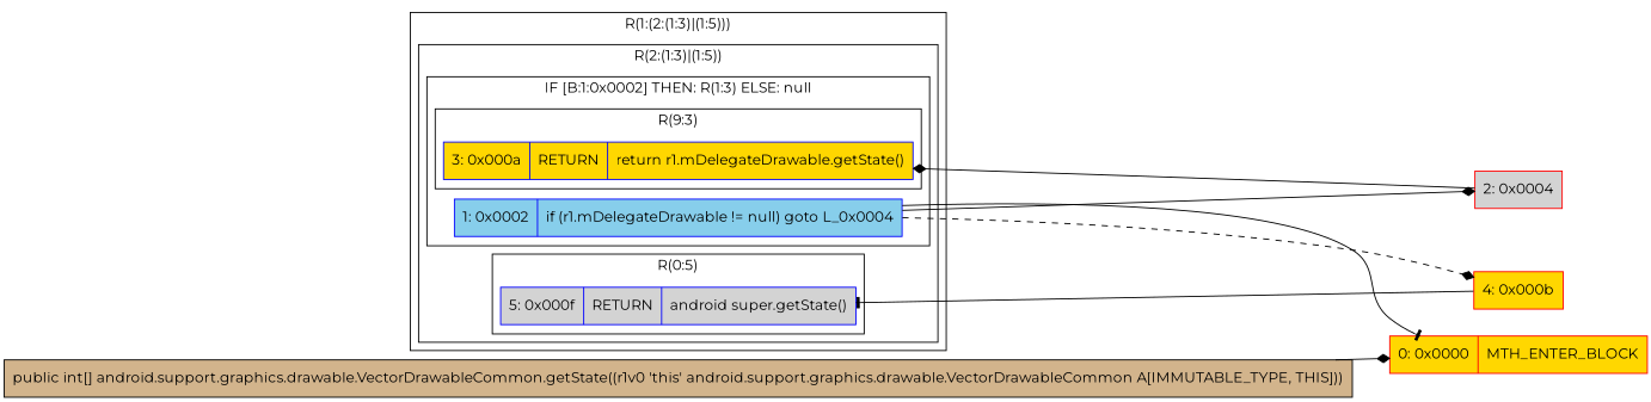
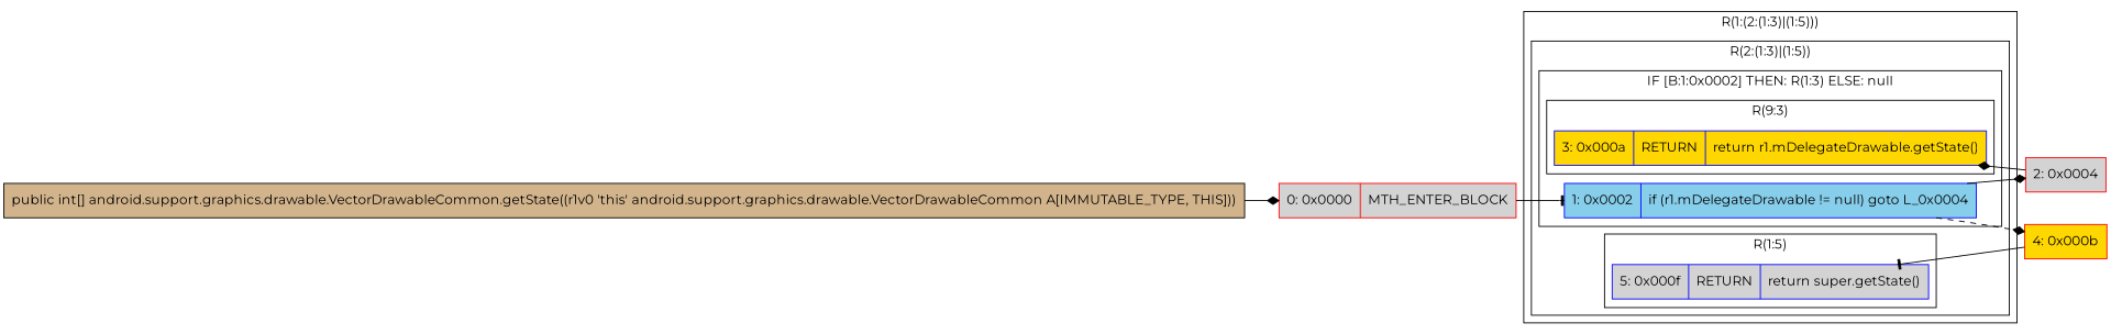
  digraph {
    fontname=Montserrat
    rankdir=LR
    node [color=blue fillcolor=gold fontname=Montserrat shape=record style=filled]
    edge [arrowhead=diamond fontname=Montserrat]
    n1 [label="{3\:\ 0x000a|RETURN\l|return r1.mDelegateDrawable.getState()\l}"]
    n2 [fillcolor=skyblue label="{1\:\ 0x0002|if (r1.mDelegateDrawable != null) goto L_0x0004\l}"]
-   n3 [fillcolor=lightgrey label="{5\:\ 0x000f|RETURN\l|android super.getState()\l}"]
+   n3 [fillcolor=lightgrey label="{5\:\ 0x000f|RETURN\l|return super.getState()\l}"]
    n4 [color=red fillcolor=lightgrey label="{2\:\ 0x0004}"]
    n5 [color=red label="{4\:\ 0x000b}"]
-   n6 [color=red label="{0\:\ 0x0000|MTH_ENTER_BLOCK\l}"]
+   n6 [color=red fillcolor=lightgrey label="{0\:\ 0x0000|MTH_ENTER_BLOCK\l}"]
    n7 [fillcolor=tan label="{public int[] android.support.graphics.drawable.VectorDrawableCommon.getState((r1v0 'this' android.support.graphics.drawable.VectorDrawableCommon A[IMMUTABLE_TYPE, THIS])) }" color=""]
    subgraph cluster_1 {
      label="R(1:(2:(1:3)|(1:5)))"
      subgraph cluster_2 {
        label="R(2:(1:3)|(1:5))"
        subgraph cluster_3 {
          label="IF [B:1:0x0002] THEN: R(1:3) ELSE: null"
          n2
          subgraph cluster_4 {
            label="R(9:3)"
            n1
          }
        }
        subgraph cluster_5 {
-         label="R(0:5)"
+         label="R(1:5)"
          n3
        }
      }
    }
    n2 -> n4
    n2 -> n5 [style=dashed]
    n4 -> n1
    n5 -> n3 [arrowhead=tee]
-   n2 -> n6 [arrowhead=tee]
+   n6 -> n2 [arrowhead=tee]
    n7 -> n6
  }
